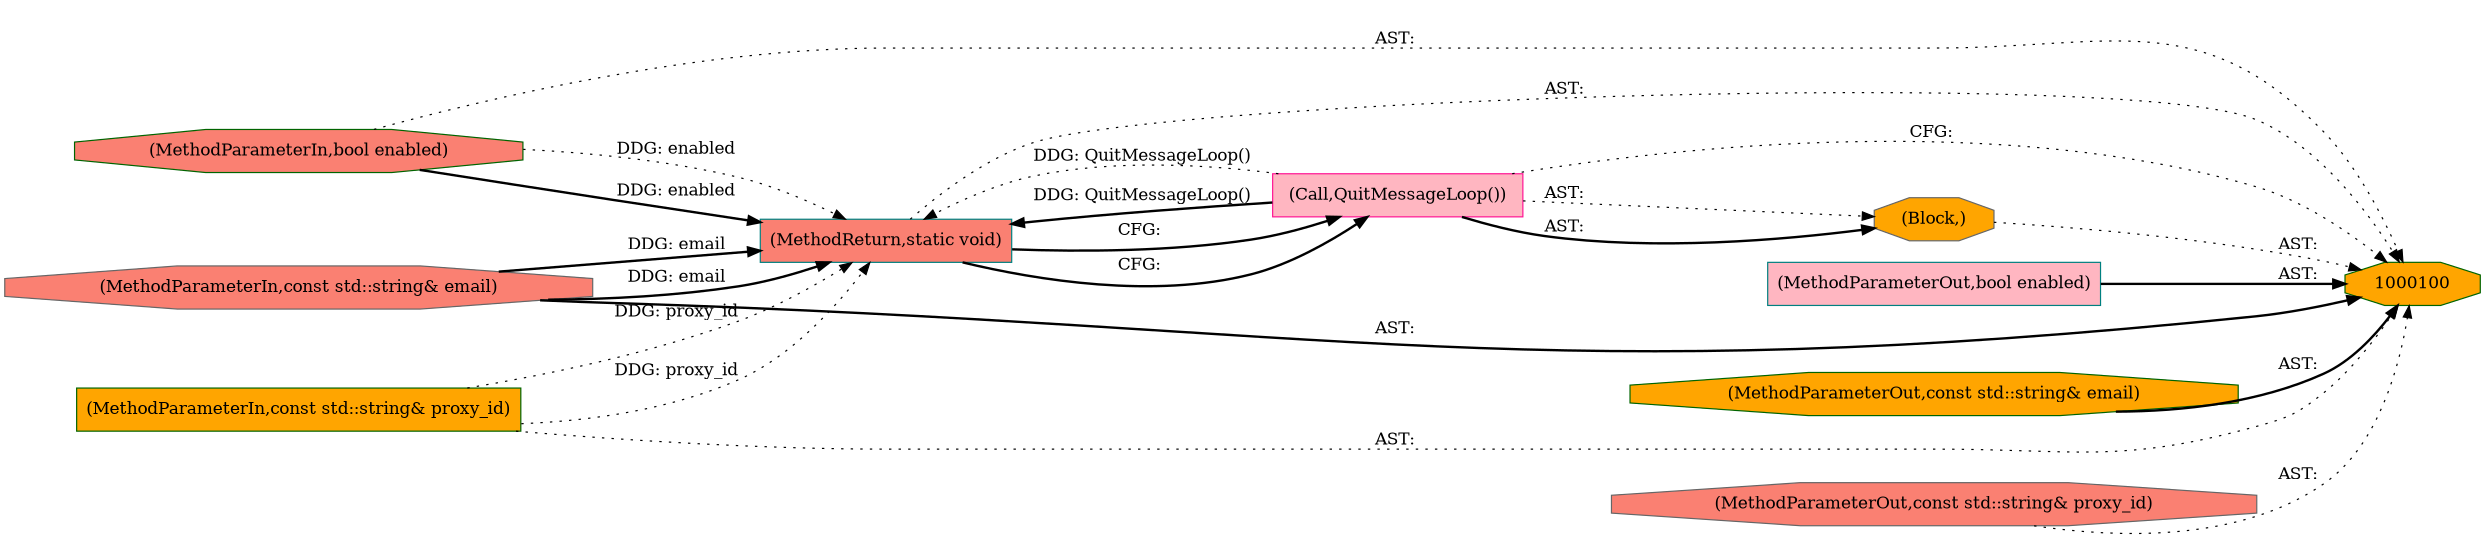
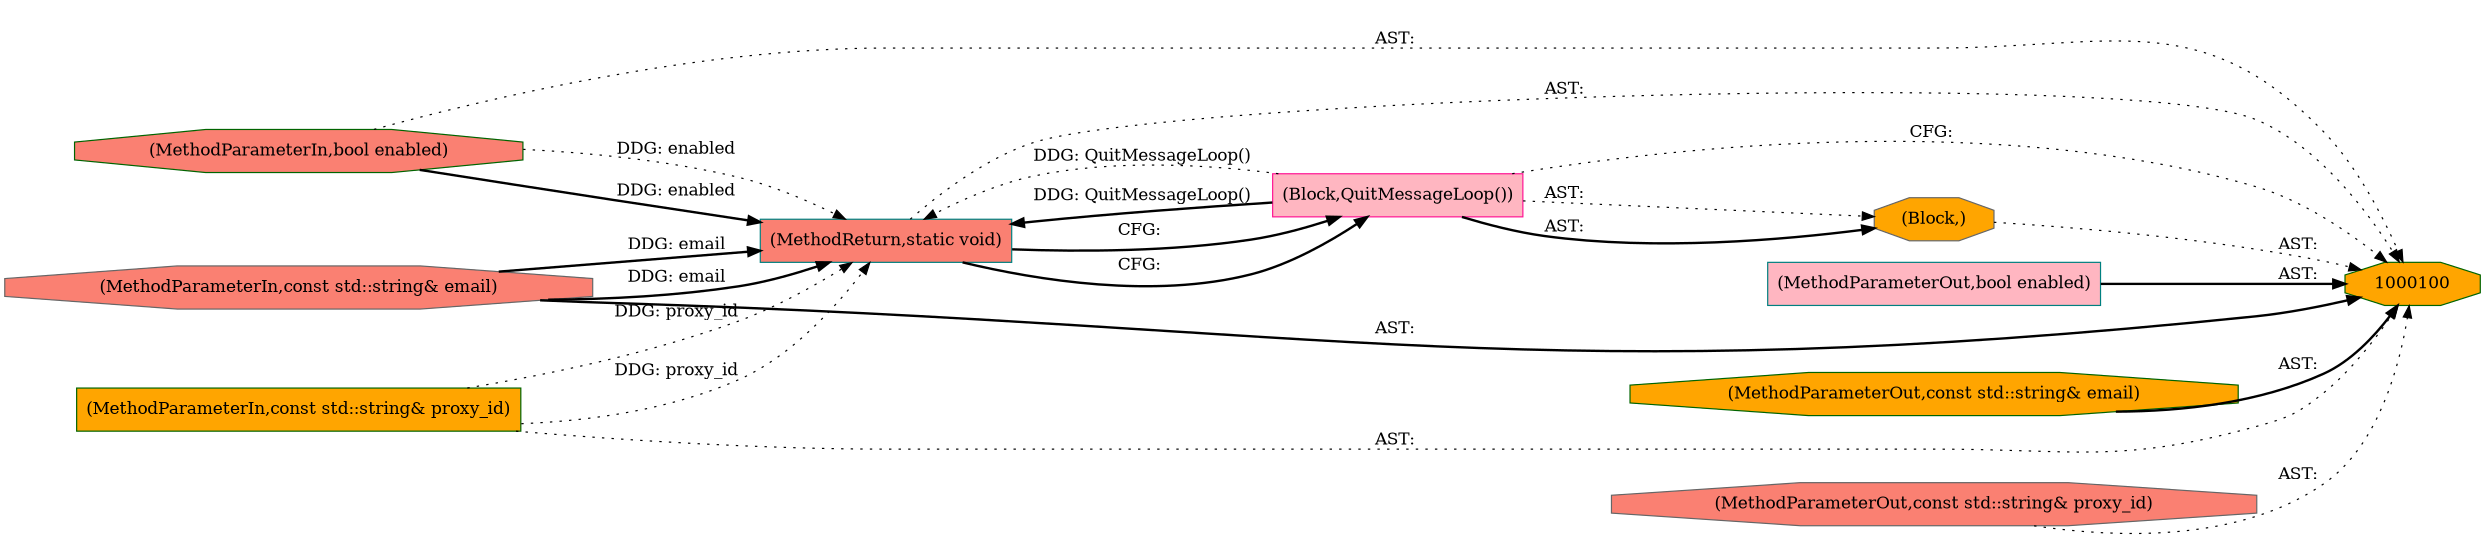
  digraph {
    rankdir=LR
    node [color=darkgreen fillcolor=salmon shape=octagon style=filled]
    edge [style=dotted]
    n1 [color=teal label="(MethodReturn,static void)" shape=box]
-   n2 [color=deeppink fillcolor=lightpink label="(Call,QuitMessageLoop())" shape=box]
+   n2 [color=deeppink fillcolor=lightpink label="(Block,QuitMessageLoop())" shape=box]
    1000100 [fillcolor=orange]
    n4 [color=gray40 fillcolor=orange label="(Block,)"]
    n5 [label="(MethodParameterIn,bool enabled)"]
    n6 [color=teal fillcolor=lightpink label="(MethodParameterOut,bool enabled)" shape=box]
    n7 [color=gray40 label="(MethodParameterIn,const std::string& email)"]
    n8 [fillcolor=orange label="(MethodParameterOut,const std::string& email)"]
    n9 [fillcolor=orange label="(MethodParameterIn,const std::string& proxy_id)" shape=box]
    n10 [color=gray40 label="(MethodParameterOut,const std::string& proxy_id)"]
    n1 -> n2 [label="CFG: " style=bold]
    n1 -> n2 [label="CFG: " style=bold]
    n1 -> 1000100 [label="AST: "]
    n2 -> n1 [label="DDG: QuitMessageLoop()"]
    n2 -> n1 [label="DDG: QuitMessageLoop()" style=bold]
    n2 -> 1000100 [label="CFG: "]
    n2 -> n4 [label="AST: " style=bold]
    n2 -> n4 [label="AST: "]
    n4 -> 1000100 [label="AST: "]
    n5 -> n1 [label="DDG: enabled"]
    n5 -> n1 [label="DDG: enabled" style=bold]
    n5 -> 1000100 [label="AST: "]
    n6 -> 1000100 [label="AST: " style=bold]
    n7 -> n1 [label="DDG: email" style=bold]
    n7 -> n1 [label="DDG: email" style=bold]
    n7 -> 1000100 [label="AST: " style=bold]
    n8 -> 1000100 [label="AST: " style=bold]
    n9 -> n1 [label="DDG: proxy_id"]
    n9 -> n1 [label="DDG: proxy_id"]
    n9 -> 1000100 [label="AST: "]
    n10 -> 1000100 [label="AST: "]
  }
